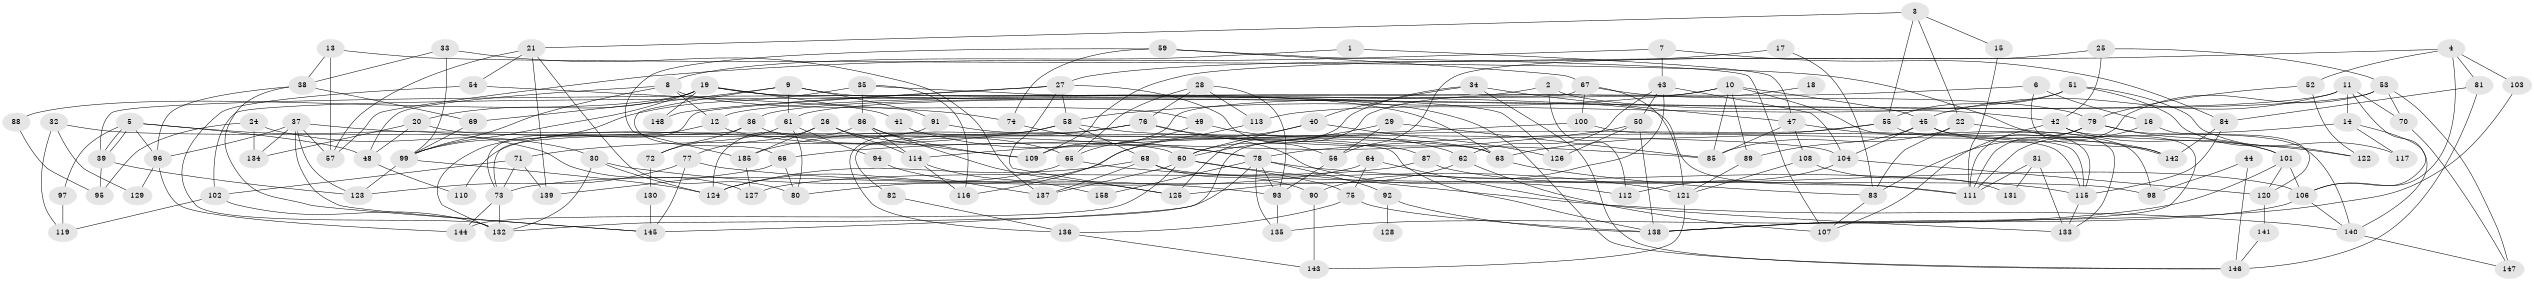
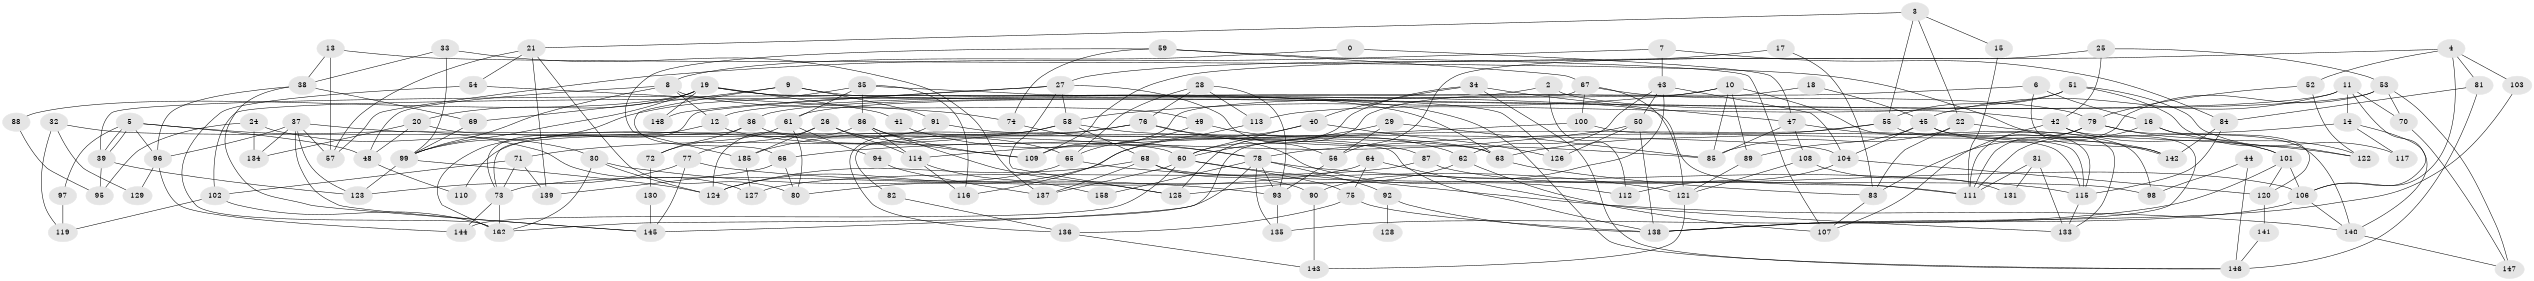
  graph {
    node [color=gray90 style=filled]
-   1
+   1 [label=0]
    8
    47
    48
    12
    49
    99
    85
    115
    108
    2
    39
    42
    112
    95
    123
    138
    101
    107
    3
    15
    21
    22
    55
    111
    57
    54
    80
    139
    122
    83
    63
    133
    145
    4
    52
    81
    103
    106
    109
    79
    84
    146
    140
    5
    96
    97
    127
    110
    129
    144
    119
    6
    16
    142
    87
-   132
+   132 [label=162]
    120
    7
    43
    50
    62
    90
    104
    65
    124
    9
    66
    69
    91
    10
    58
    89
    68
    71
    136
    121
    11
    14
    36
    45
    70
    78
    117
    73
    72
    98
    147
    13
    38
    93
    92
    n93 [label=158]
    135
    141
    17
    27
    125
    148
    56
    18
    19
    20
    41
    88
    134
    74
    24
    30
    25
    53
    61
    26
    77
    n115 [label=185]
    114
    116
    28
    76
    113
    82
    29
    60
    137
    75
    31
    131
    32
    33
    34
    40
    126
    35
    86
    94
    130
    37
    143
    44
    51
    102
    59
    67
    100
    64
    128
    1 -- 8
    1 -- 47
    8 -- 48
    8 -- 12
    8 -- 49
    8 -- 99
    47 -- 85
    47 -- 115
    47 -- 108
    48 -- 110
    12 -- 87
    12 -- 132
    49 -- 62
    49 -- 65
    99 -- 123
    99 -- 124
    115 -- 133
    108 -- 121
    108 -- 131
    2 -- 39
    2 -- 42
    2 -- 112
    39 -- 95
    39 -- 123
    42 -- 138
    42 -- 101
    42 -- 107
    101 -- 106
    101 -- 120
    101 -- 135
    3 -- 15
    3 -- 21
    3 -- 22
    3 -- 55
    15 -- 111
    21 -- 57
    21 -- 54
    21 -- 80
    21 -- 139
    22 -- 85
    22 -- 122
    22 -- 83
    55 -- 63
    55 -- 133
    55 -- 145
    54 -- 132
    54 -- 74
    83 -- 107
    63 -- 83
    4 -- 52
    4 -- 81
    4 -- 103
    4 -- 106
    4 -- 109
    52 -- 122
    52 -- 79
    81 -- 84
    81 -- 146
    103 -- 138
    106 -- 138
    106 -- 140
    79 -- 101
    79 -- 111
    79 -- 83
    79 -- 140
    84 -- 115
    84 -- 142
    140 -- 147
    5 -- 48
    5 -- 39
    5 -- 39
    5 -- 96
    5 -- 97
    5 -- 127
    96 -- 129
    96 -- 144
    97 -- 119
    6 -- 12
    6 -- 16
    6 -- 142
    16 -- 111
+   16 -- 122
    16 -- 120
    87 -- 106
    87 -- 127
    120 -- 141
    7 -- 57
    7 -- 84
    7 -- 43
    43 -- 50
    43 -- 62
    43 -- 90
    43 -- 104
    50 -- 138
    50 -- 66
    50 -- 126
    62 -- 107
    62 -- 125
    90 -- 143
    104 -- 112
    104 -- 120
    65 -- 124
    65 -- 121
    9 -- 146
    9 -- 66
    9 -- 69
    9 -- 91
    66 -- 80
    66 -- 139
    69 -- 99
    91 -- 110
    91 -- 104
    10 -- 85
    10 -- 115
    10 -- 109
    10 -- 58
    10 -- 89
    58 -- 63
    58 -- 68
    58 -- 71
    58 -- 136
    89 -- 121
    68 -- 90
    68 -- 124
    68 -- 98
    68 -- 137
    71 -- 139
    71 -- 73
    71 -- 102
    136 -- 143
    121 -- 143
    11 -- 106
    11 -- 14
    11 -- 36
    11 -- 45
    11 -- 70
    14 -- 140
    14 -- 78
    14 -- 117
    36 -- 65
    36 -- 73
    36 -- 72
    45 -- 142
    45 -- 104
    45 -- 89
    45 -- 98
    70 -- 147
    78 -- 115
    78 -- 132
    78 -- 93
    78 -- 92
    78 -- n93
    78 -- 135
    73 -- 144
    73 -- 132
    72 -- 130
    13 -- 57
    13 -- 142
    13 -- 38
    38 -- 145
    38 -- 96
    38 -- 69
    93 -- 135
    92 -- 138
    92 -- 128
    141 -- 146
    17 -- 83
    17 -- 27
    27 -- 58
    27 -- 73
    27 -- 125
    27 -- 148
    27 -- 56
    56 -- 93
-   10 -- 45
+   18 -- 45
    18 -- 125
    19 -- 99
    19 -- 111
    19 -- 63
    19 -- 148
    19 -- 20
    19 -- 41
    19 -- 88
    20 -- 48
    20 -- 63
    20 -- 134
    41 -- 78
    88 -- 95
    74 -- 78
    24 -- 95
    24 -- 134
    24 -- 30
    30 -- 132
    30 -- 124
    30 -- 93
    25 -- 42
    25 -- 56
    25 -- 53
    53 -- 111
    53 -- 70
    53 -- 147
    53 -- 61
    61 -- 80
    61 -- 72
    61 -- 94
    26 -- 109
    26 -- 77
    26 -- n115
    26 -- 114
    77 -- 123
    77 -- 111
    77 -- 145
    n115 -- 127
    114 -- n93
    114 -- 116
    28 -- 65
    28 -- 93
    28 -- 76
    28 -- 113
    76 -- 85
    76 -- 112
    76 -- n115
    76 -- 82
    113 -- 116
    82 -- 136
    29 -- 85
    29 -- 56
    29 -- 60
    60 -- 140
    60 -- 144
    60 -- 137
    60 -- 75
    75 -- 138
    75 -- 136
    31 -- 111
    31 -- 133
    31 -- 131
    32 -- 129
    32 -- 119
    32 -- 60
    33 -- 99
    33 -- 38
    33 -- 137
    34 -- 47
    34 -- 146
    34 -- 60
    34 -- 40
    40 -- 80
    40 -- 60
    40 -- 126
    35 -- 99
-   9 -- 61
+   35 -- 61
    35 -- 116
    35 -- 126
    35 -- 86
    86 -- 109
    86 -- 124
    86 -- 125
    86 -- 114
    94 -- 137
    130 -- 145
    37 -- 123
    37 -- 138
    37 -- 57
    37 -- 145
    37 -- 96
    37 -- 134
    44 -- 146
    44 -- 98
    51 -- 55
    51 -- 122
    51 -- 117
    51 -- 113
    102 -- 119
    102 -- 132
    59 -- 107
    59 -- 74
    59 -- n115
    59 -- 67
    67 -- 79
    67 -- 121
    67 -- 102
    67 -- 100
    100 -- 115
    100 -- 114
    64 -- 133
    64 -- 73
    64 -- 75
  }
